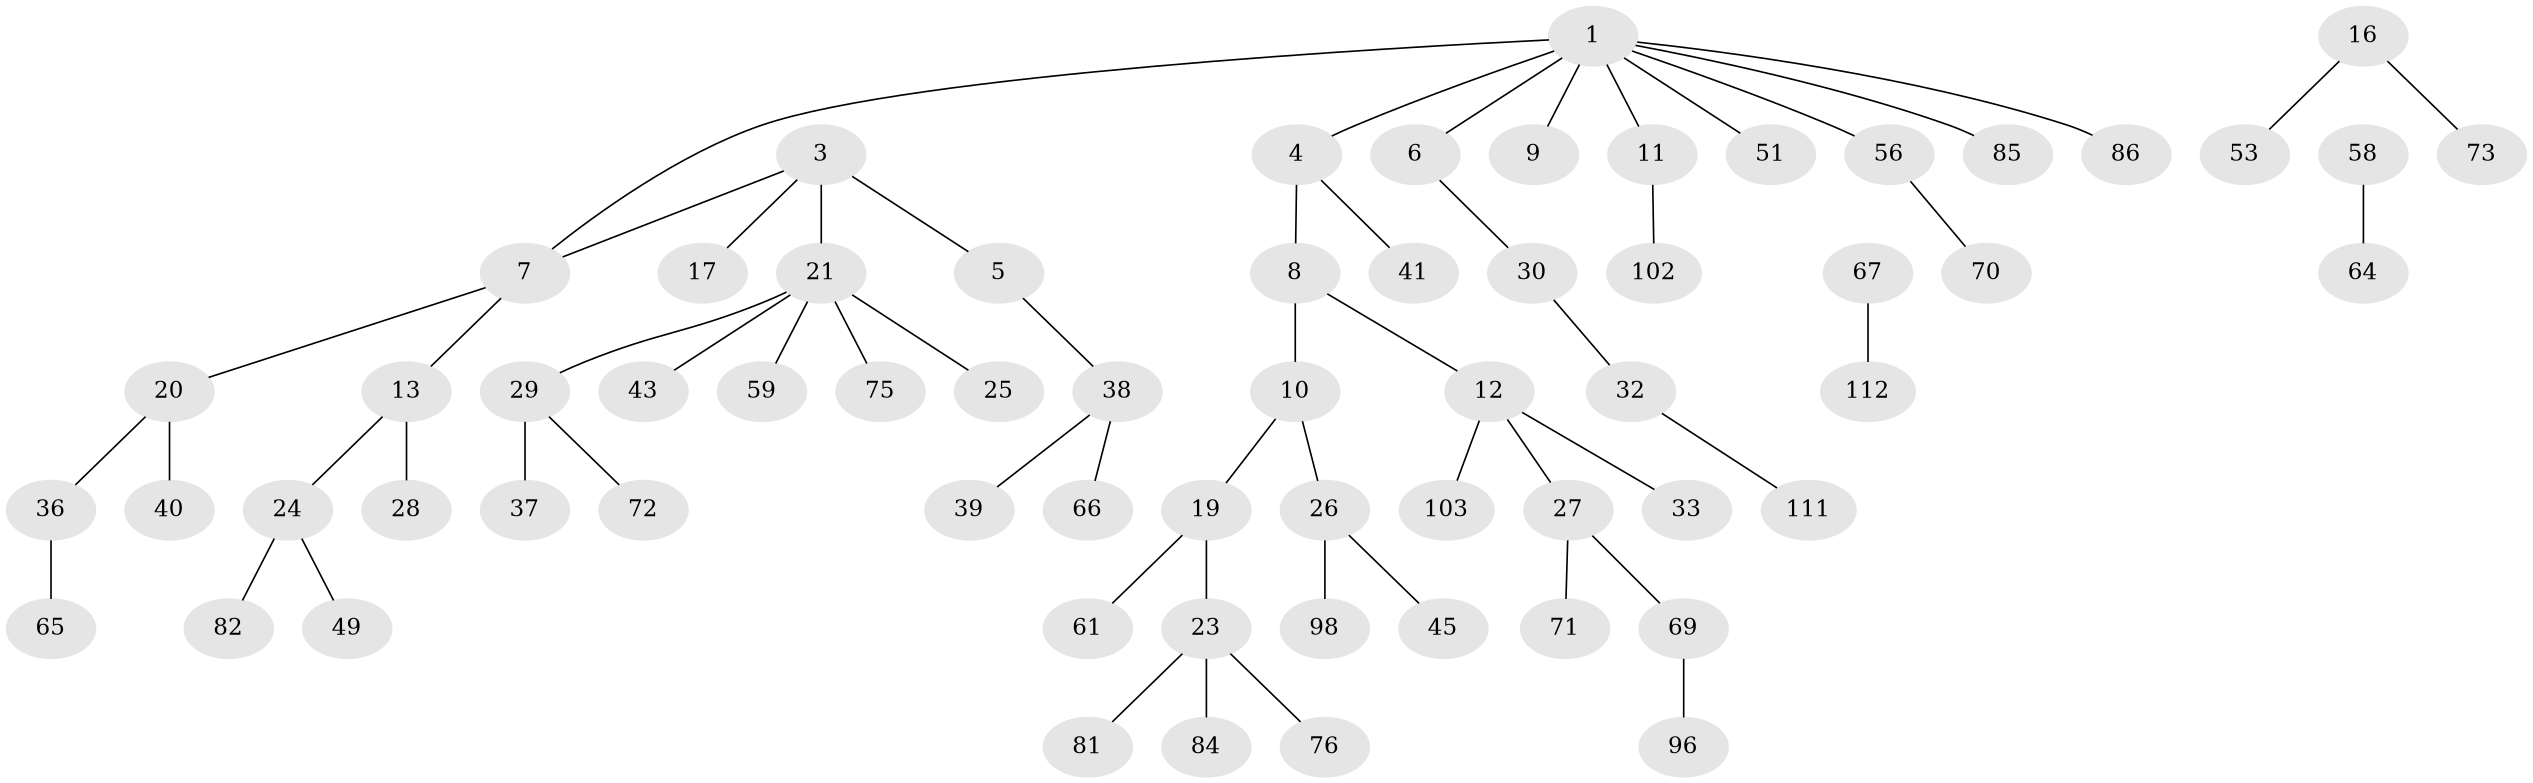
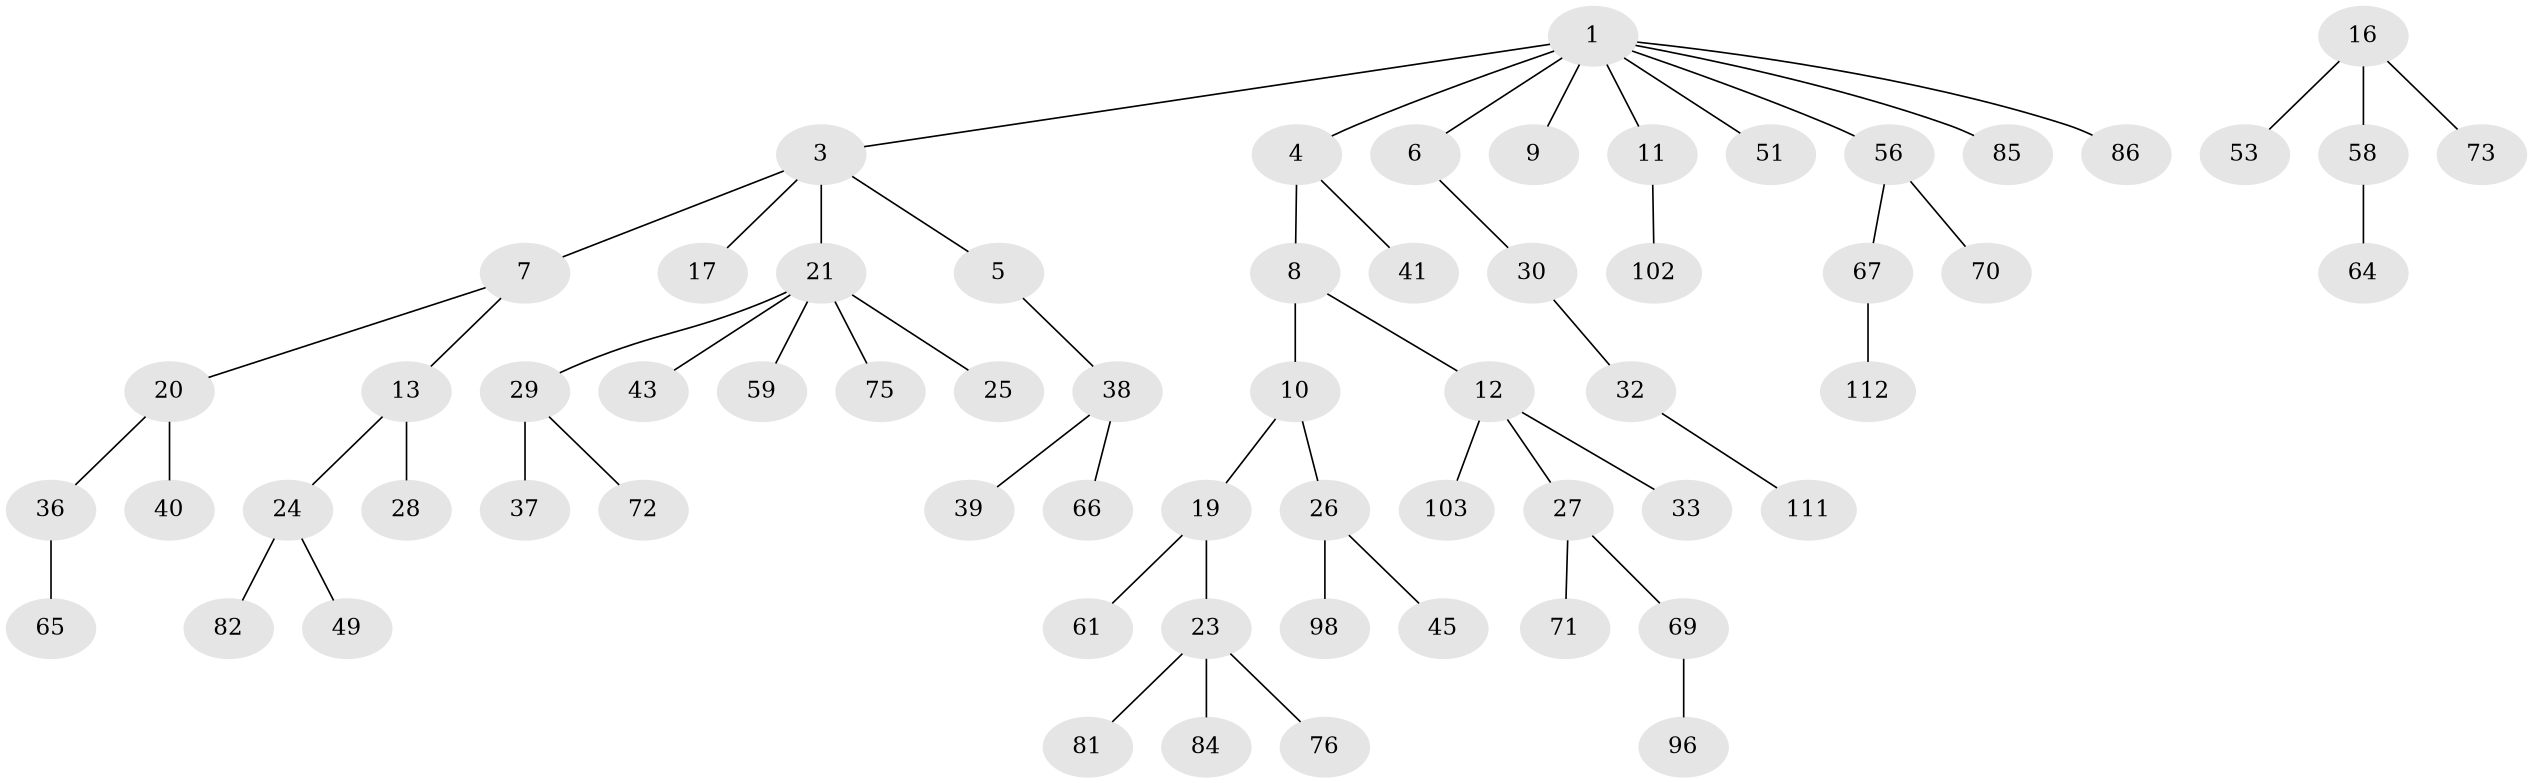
  graph {
    node [color=gray90 style=filled]
    1 [super="+2"]
    3
    4
    6 [super="+83"]
    9 [super="+18"]
    11
    51 [super="+78"]
    56 [super="+57+93+88+62"]
    85
    n10 [label=86]
    5 [super="+91+15"]
    7
    17 [super="+79"]
    21 [super="+54+22"]
    8
    41 [super="+107+104"]
    30 [super="+52+63"]
    102
    67
    70
    38 [super="+47"]
    13
    20
    16 [super="+34+42"]
    53
    58 [super="+100"]
    73
    25
    29
    43
    59
    75 [super="+92+95"]
    10
    12 [super="+14"]
    39
    66 [super="+77"]
    32
    24
    28
    36 [super="+46"]
    40
    19
    26
    27 [super="+60+74"]
    33 [super="+48"]
    103
    23 [super="+31"]
    61 [super="+97+87"]
    45
    98
    69
    71
    49
    82
    64
    76
    81 [super="+106"]
    84 [super="+94"]
    65
    37 [super="+86+113+55"]
    72 [super="+80"]
    96
    111
    112
-   1 -- 7
+   1 -- 3
    1 -- 4
    1 -- 6
    1 -- 9
    1 -- 11
    1 -- 51
    1 -- 56
    1 -- 85
    1 -- n10
    3 -- 5
    3 -- 7
    3 -- 17
    3 -- 21
    4 -- 8
    4 -- 41
    6 -- 30
    11 -- 102
+   56 -- 67
    56 -- 70
    5 -- 38
    7 -- 13
    7 -- 20
    21 -- 25
    21 -- 29
    21 -- 43
    21 -- 59
    21 -- 75
    8 -- 10
    8 -- 12
    30 -- 32
    67 -- 112
    38 -- 39
    38 -- 66
    13 -- 24
    13 -- 28
    20 -- 36
    20 -- 40
    16 -- 53
+   16 -- 58
    16 -- 73
    58 -- 64
    29 -- 37
    29 -- 72
    10 -- 19
    10 -- 26
    12 -- 27
    12 -- 33
    12 -- 103
    32 -- 111
    24 -- 49
    24 -- 82
    36 -- 65
    19 -- 23
    19 -- 61
    26 -- 45
    26 -- 98
    27 -- 69
    27 -- 71
    23 -- 76
    23 -- 81
    23 -- 84
    69 -- 96
  }
